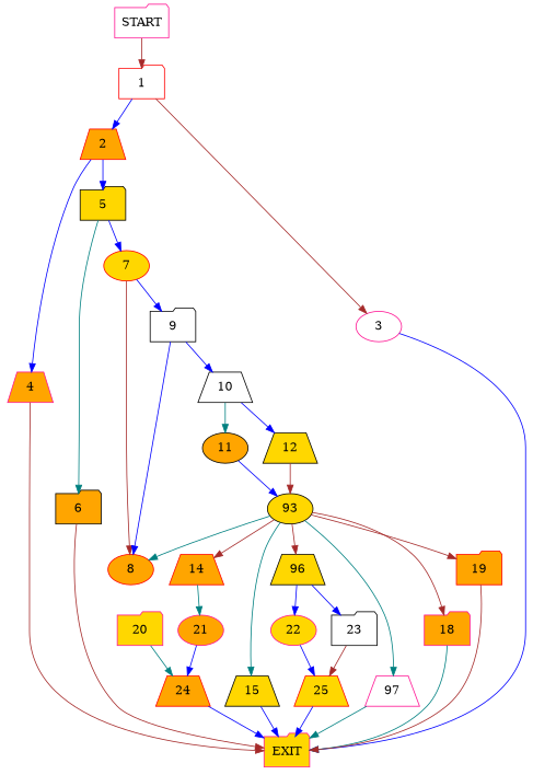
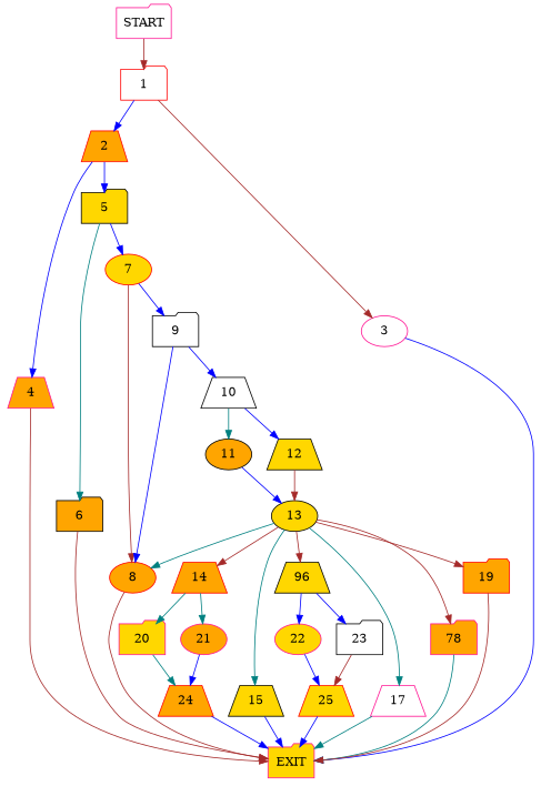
  digraph {
    node [color=black fillcolor=orange shape=folder style=filled]
    edge [color=blue]
    n1 [color=deeppink fillcolor=white label=START]
    1 [color=red fillcolor=white]
    2 [color=red shape=trapezium]
    3 [color=deeppink fillcolor=white shape=ellipse]
    n5 [color=deeppink fillcolor=gold label=EXIT]
    4 [color=deeppink shape=trapezium]
    5 [fillcolor=gold]
    6
    7 [color=red fillcolor=gold shape=ellipse]
    8 [color=red shape=ellipse]
    9 [fillcolor=white]
    10 [fillcolor=white shape=trapezium]
    11 [shape=ellipse]
    12 [fillcolor=gold shape=trapezium]
-   13 [fillcolor=gold shape=ellipse label=93]
+   13 [fillcolor=gold shape=ellipse]
    14 [color=red shape=trapezium]
    15 [fillcolor=gold shape=trapezium]
    n18 [fillcolor=gold label=96 shape=trapezium]
-   17 [color=deeppink fillcolor=white shape=trapezium label=97]
-   18 [color=deeppink]
+   17 [color=deeppink fillcolor=white shape=trapezium]
+   18 [color=deeppink label=78]
    19 [color=red]
    20 [color=deeppink fillcolor=gold]
    21 [color=deeppink shape=ellipse]
    22 [color=deeppink fillcolor=gold shape=ellipse]
    23 [fillcolor=white]
    24 [color=red shape=trapezium]
    25 [color=red fillcolor=gold shape=trapezium]
    n1 -> 1 [color=brown]
    1 -> 2
    1 -> 3 [color=brown]
    2 -> 4
    2 -> 5
    3 -> n5
    4 -> n5 [color=brown]
    5 -> 6 [color=teal]
    5 -> 7
    6 -> n5 [color=brown]
    7 -> 8 [color=brown]
    7 -> 9
+   8 -> n5 [color=brown]
    9 -> 8
    9 -> 10
    10 -> 11 [color=teal]
    10 -> 12
    11 -> 13
    12 -> 13 [color=brown]
    13 -> 8 [color=teal]
    13 -> 14 [color=brown]
    13 -> 15 [color=teal]
    13 -> n18 [color=brown]
    13 -> 17 [color=teal]
    13 -> 18 [color=brown]
    13 -> 19 [color=brown]
+   14 -> 20 [color=teal]
    14 -> 21 [color=teal]
    15 -> n5
    n18 -> 22
    n18 -> 23
    17 -> n5 [color=teal]
    18 -> n5 [color=teal]
    19 -> n5 [color=brown]
    20 -> 24 [color=teal]
    21 -> 24
    22 -> 25
    23 -> 25 [color=brown]
    24 -> n5
    25 -> n5
  }
